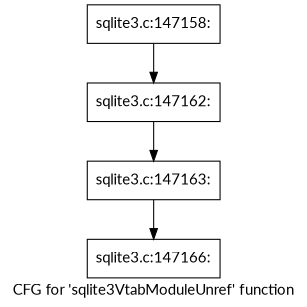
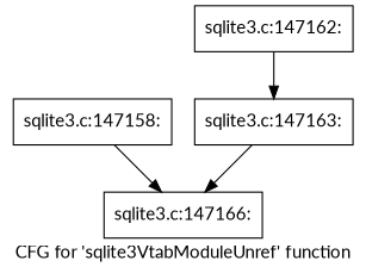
  digraph {
    fontname=Lato
    label="CFG for 'sqlite3VtabModuleUnref' function"
    node [fontname=Lato shape=record]
    edge [fontname=Lato]
    n1 [label="{sqlite3.c:147158:}"]
    n2 [label="{sqlite3.c:147162:}"]
    n3 [label="{sqlite3.c:147163:}"]
    n4 [label="{sqlite3.c:147166:}"]
-   n1 -> n2
+   n1 -> n4
    n2 -> n3
    n3 -> n4
  }
